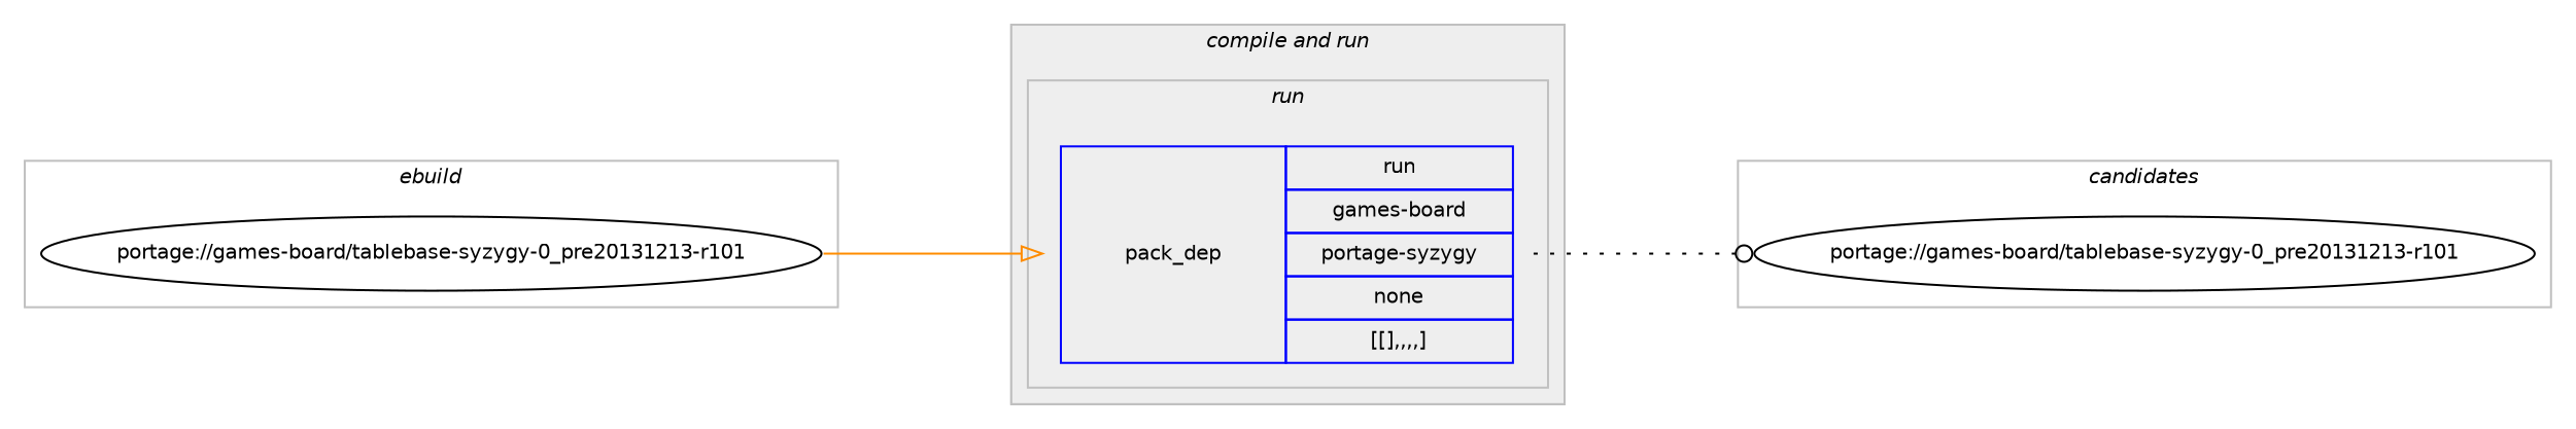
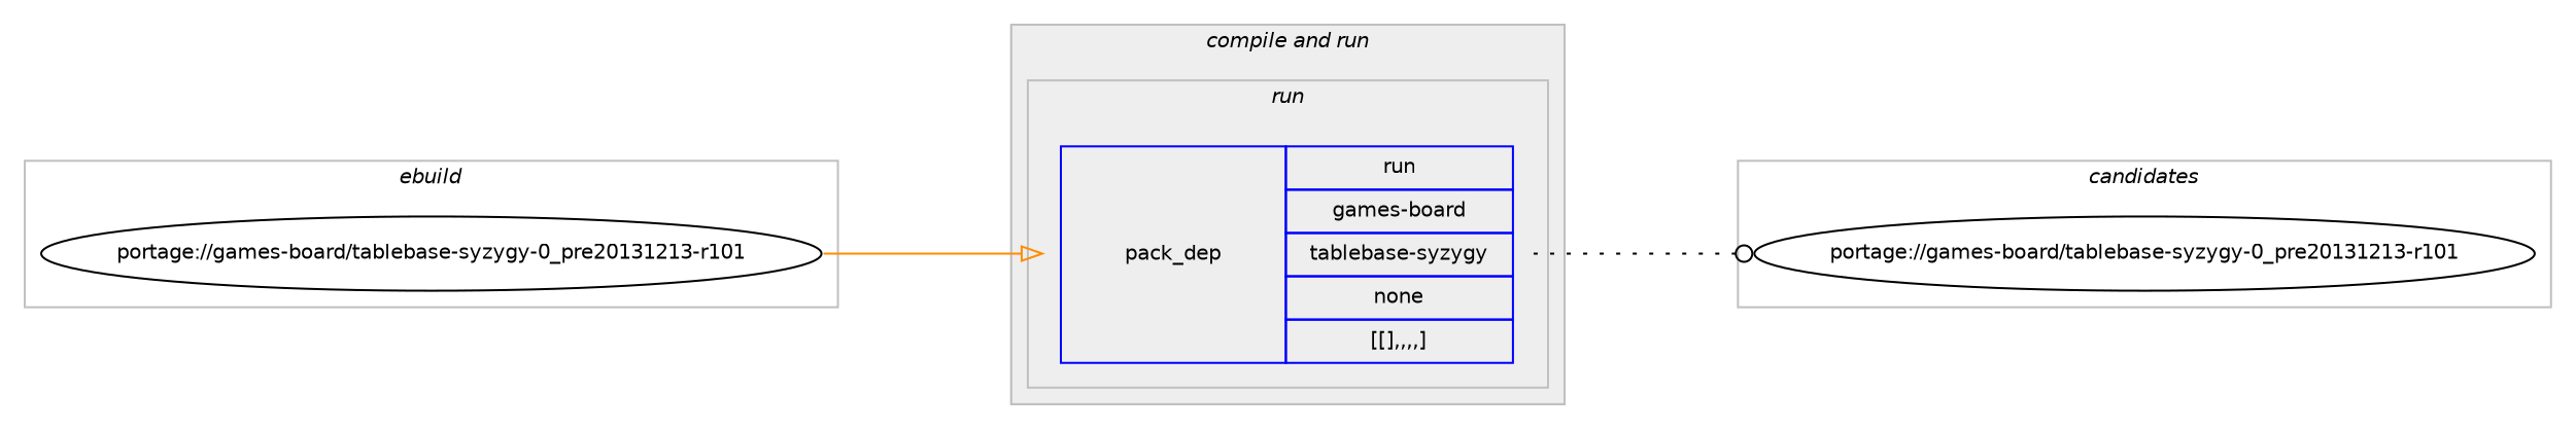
  digraph {
    compound=true
    concentrate=true
    fontname=Helvetica
    fontsize=10
    newrank=true
    rankdir=LR
    ranksep=1.5
    node [color=black fontname=Helvetica fontsize=10]
    edge [headport=w tailport=e]
    n1 [label="portage://games-board/tablebase-syzygy-0_pre20131213-r101" width=4]
-   n2 [color=blue label=<<TABLE BORDER="0" CELLBORDER="1" CELLSPACING="0" CELLPADDING="4" WIDTH="220"><TR><TD ROWSPAN="6" CELLPADDING="30">pack_dep</TD></TR><TR><TD WIDTH="110">run</TD></TR><TR><TD>games-board</TD></TR><TR><TD>portage-syzygy</TD></TR><TR><TD>none</TD></TR><TR><TD>[[],,,,]</TD></TR></TABLE>> shape=none]
+   n2 [color=blue label=<<TABLE BORDER="0" CELLBORDER="1" CELLSPACING="0" CELLPADDING="4" WIDTH="220"><TR><TD ROWSPAN="6" CELLPADDING="30">pack_dep</TD></TR><TR><TD WIDTH="110">run</TD></TR><TR><TD>games-board</TD></TR><TR><TD>tablebase-syzygy</TD></TR><TR><TD>none</TD></TR><TR><TD>[[],,,,]</TD></TR></TABLE>> shape=none]
    n3 [label="portage://games-board/tablebase-syzygy-0_pre20131213-r101" width=4]
    subgraph cluster_1 {
      color=gray
      label=<<i>ebuild</i>>
      n1
    }
    subgraph cluster_2 {
      color=gray
      label=<<i>dependencies</i>>
      subgraph cluster_3 {
        color=gray
        fillcolor="#eeeeee"
        label=<<i>compile</i>>
        style=filled
      }
      subgraph cluster_4 {
        color=gray
        fillcolor="#eeeeee"
        label=<<i>compile and run</i>>
        style=filled
      }
      subgraph cluster_5 {
        color=gray
        fillcolor="#eeeeee"
        label=<<i>run</i>>
        style=filled
        subgraph sub_6 {
          color=gray
          fillcolor="#eeeeee"
          label=<<i>run</i>>
          style=filled
          n2
        }
      }
    }
    subgraph cluster_7 {
      color=gray
      label=<<i>candidates</i>>
      rank=same
      subgraph sub_8 {
        color=black
        label=<<i>candidates</i>>
        nodesep=1
        rank=same
        n3
      }
    }
    n1 -> n2 [arrowhead=onormal style=solid weight=20 color=darkorange]
    n2 -> n3 [arrowhead=odot style=dotted weight=100 color=black]
  }
